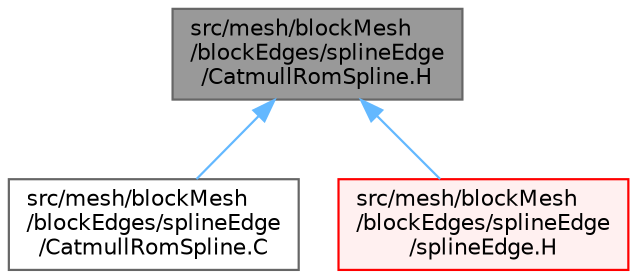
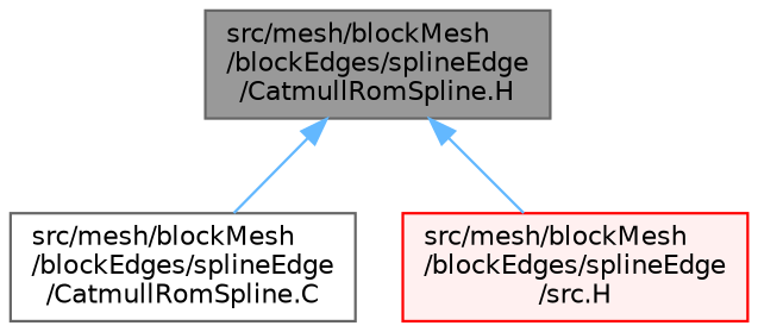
  digraph {
    node [fontname=Helvetica fontsize=10 shape=box style=filled]
    edge [color=steelblue1 dir=back fontname=Helvetica fontsize=10 labelfontname=Helvetica labelfontsize=10 style=solid]
    n1 [color=gray40 fillcolor=grey60 fontcolor=black height=0.2 label="src/mesh/blockMesh\l/blockEdges/splineEdge\l/CatmullRomSpline.H" width=0.4]
    n2 [color=grey40 fillcolor=white height=0.2 label="src/mesh/blockMesh\l/blockEdges/splineEdge\l/CatmullRomSpline.C" width=0.4]
-   n3 [color=red fillcolor="#FFF0F0" height=0.2 label="src/mesh/blockMesh\l/blockEdges/splineEdge\l/splineEdge.H" width=0.4]
+   n3 [color=red fillcolor="#FFF0F0" height=0.2 label="src/mesh/blockMesh\l/blockEdges/splineEdge\l/src.H" width=0.4]
    n1 -> n2
    n1 -> n3
  }
